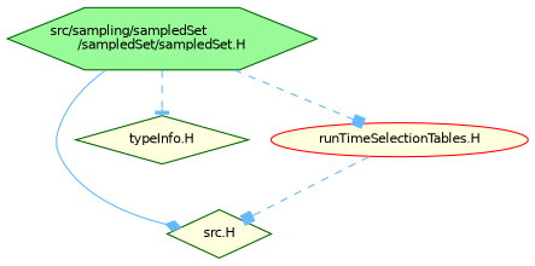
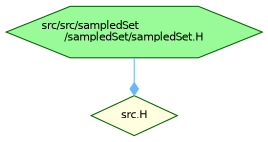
  digraph {
    node [color=darkgreen fillcolor=lightyellow fontname=Helvetica fontsize=10 shape=diamond style=filled]
    edge [arrowhead=box color=steelblue1 fontname=Helvetica fontsize=10 labelfontname=Helvetica labelfontsize=10 style=dashed]
-   n1 [fillcolor=palegreen fontcolor=black height=0.2 label="src/sampling/sampledSet\l/sampledSet/sampledSet.H" shape=hexagon width=0.4]
+   n1 [fillcolor=palegreen fontcolor=black height=0.2 label="src/src/sampledSet\l/sampledSet/sampledSet.H" shape=hexagon width=0.4]
    n2 [height=0.2 label="src.H" width=0.4]
-   n3 [height=0.2 label="typeInfo.H" width=0.4]
-   n4 [color=red height=0.2 label="runTimeSelectionTables.H" shape=ellipse width=0.4]
    n1 -> n2 [arrowhead=diamond style=solid]
-   n1 -> n3 [arrowhead=tee]
-   n1 -> n4
-   n4 -> n2
  }
